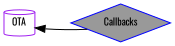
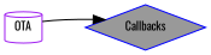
  digraph {
    rankdir=LR
    fontname=Oswald
    node [fontname=Oswald fontsize=10 style=filled]
    n1 [color=purple fillcolor=white height=0.2 label=OTA shape=cylinder width=0.4]
    n2 [color=blue fillcolor=grey60 fontcolor=black height=0.2 label=Callbacks shape=diamond width=0.4]
-   n1 -> n2 [dir=back fontname=Oswald fontsize=10 labelfontname=FreeSans labelfontsize=10 shape=plaintext style=solid]
+   n2 -> n1 [dir=back fontname=Oswald fontsize=10 labelfontname=FreeSans labelfontsize=10 shape=plaintext style=solid]
  }
